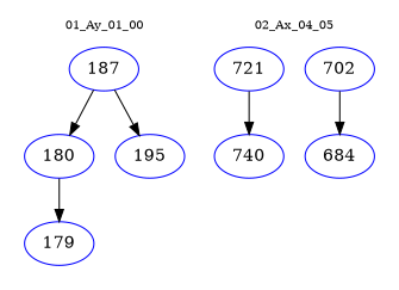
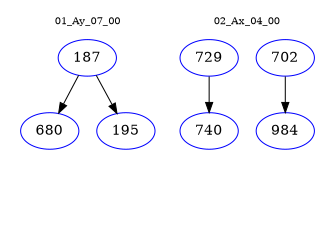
  digraph {
    node [color=blue]
    edge [color=black]
    n1 [label=187]
-   n2 [label=180]
+   n2 [label=680]
    n3 [label=195]
-   n4 [label=179]
    n5 [label=702]
-   n6 [label=684]
-   n7 [label=721]
+   n6 [label=984]
+   n7 [label=729]
    n8 [label=740]
    subgraph cluster_1 {
      color=white
      fontsize=10
-     label="01_Ay_01_00"
+     label="01_Ay_07_00"
      n1
      n2
      n3
-     n4
    }
    subgraph cluster_2 {
      color=white
      fontsize=10
-     label="02_Ax_04_05"
+     label="02_Ax_04_00"
      n5
      n6
      n7
      n8
    }
    n1 -> n2
    n1 -> n3
-   n2 -> n4
    n5 -> n6
    n7 -> n8
  }
